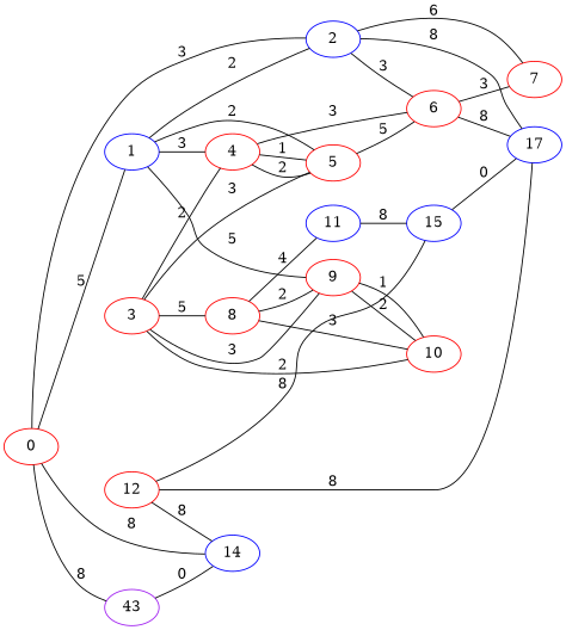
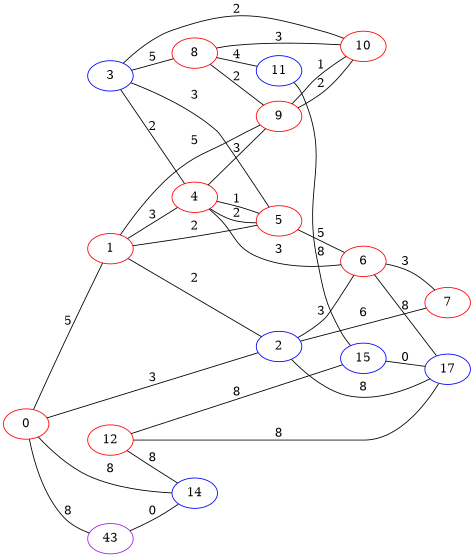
  graph {
    rankdir=LR
    node [color=red weight=1]
    0
-   1 [color=blue]
+   1
    2 [color=blue]
    n4 [color=purple label=43 weight=4]
    14 [color=blue weight=3]
    4
    5
    9
    6
    7
    17 [color=blue weight=3]
-   3
+   3 [color=blue]
    8
    10
    11 [color=blue]
    15 [color=blue weight=3]
    12
    0 -- 1 [label=5]
    0 -- 2 [label=3]
    0 -- n4 [label=8]
    0 -- 14 [label=8]
    1 -- 2 [label=2]
    1 -- 4 [label=3]
    1 -- 5 [label=2]
    1 -- 9 [label=5]
    2 -- 6 [label=3]
    2 -- 7 [label=6]
    2 -- 17 [label=8]
    n4 -- 14 [label=0]
    4 -- 5 [label=2]
    4 -- 5 [label=1]
    4 -- 6 [label=3]
    5 -- 6 [label=5]
    9 -- 10 [label=2]
    9 -- 10 [label=1]
    6 -- 7 [label=3]
    6 -- 17 [label=8]
    3 -- 4 [label=2]
    3 -- 5 [label=3]
-   3 -- 9 [label=3]
+   4 -- 9 [label=3]
    3 -- 8 [label=5]
    3 -- 10 [label=2]
    8 -- 9 [label=2]
    8 -- 10 [label=3]
    8 -- 11 [label=4]
    11 -- 15 [label=8]
    15 -- 17 [label=0]
    12 -- 14 [label=8]
    12 -- 17 [label=8]
    12 -- 15 [label=8]
  }
